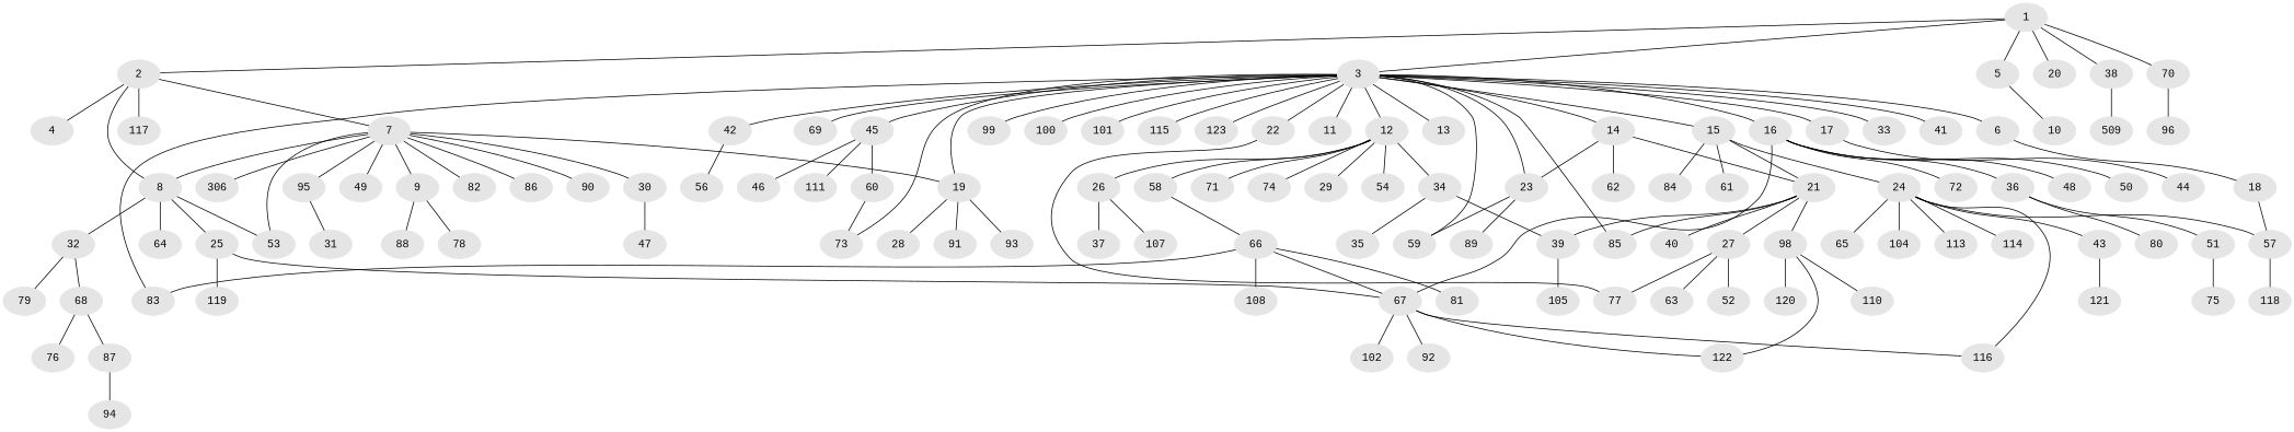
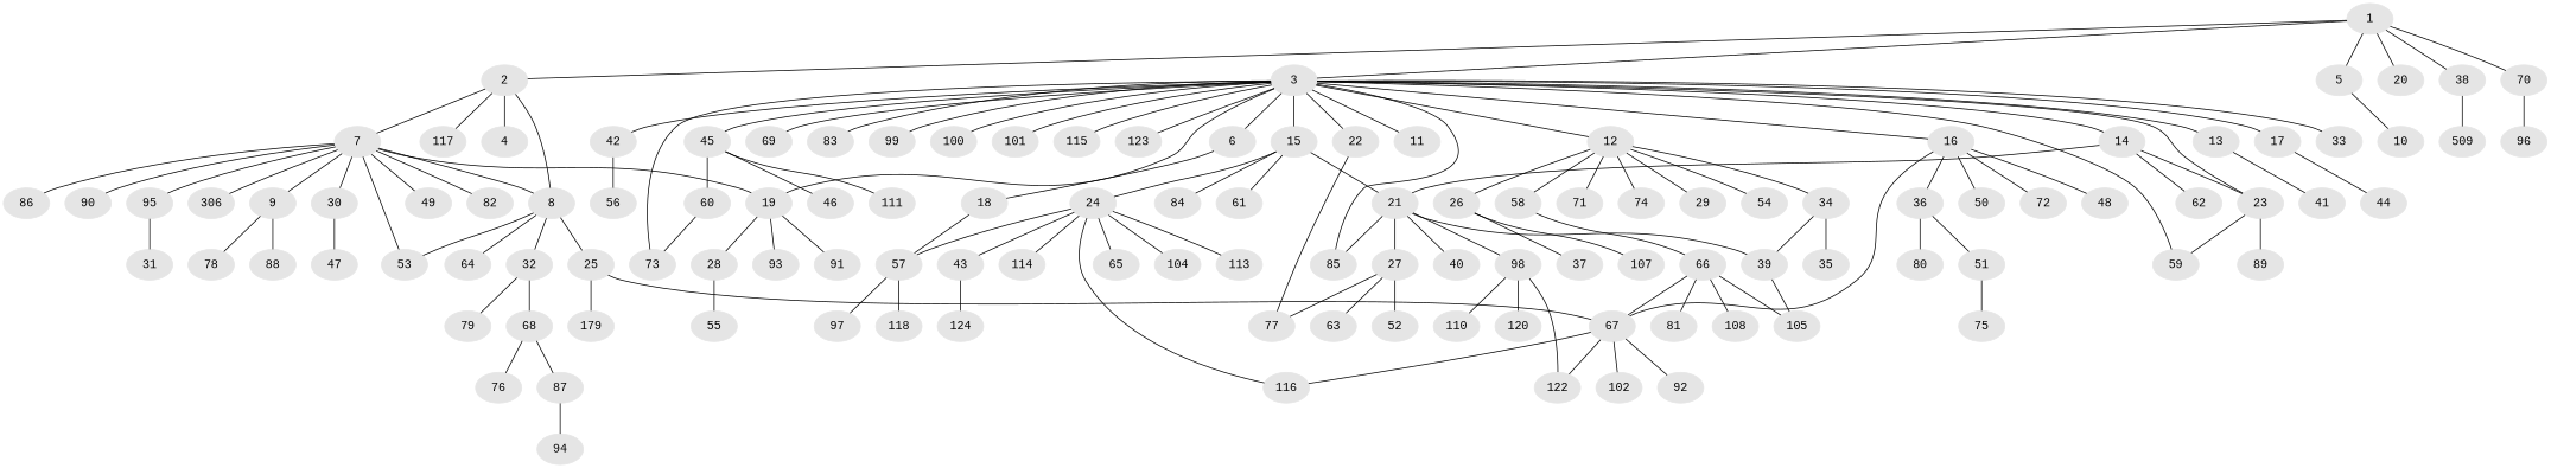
  graph {
    fontname="Liberation Mono"
    node [color=gray90 fontname="Liberation Mono" style=filled]
    edge [fontname="Liberation Mono"]
    1
    2
    3
    5
    20
    38
    70
    4
    7
    8
    117
    6
    11
    12
    13
    14
    15
    16
    17
    19
    22
    23
    33
    41
    42
    45
    59
    69
    73
    83
    85
    99
    100
    101
    115
    123
    10
    n38 [label=509]
    96
    9
    30
    49
    53
    82
    86
    90
    95
    n48 [label=306]
    25
    32
    64
    18
    26
    29
    34
    54
    58
    71
    74
    21
    62
    24
    61
    84
    36
    48
    50
    67
    72
    44
    28
    91
    93
    77
    89
    56
    46
    60
    111
    57
    78
    88
    47
    31
-   119
+   119 [label=179]
    68
    79
    37
    107
    39
    35
    66
    27
    40
    98
    43
    65
    104
    113
    114
    116
    51
    80
    92
    102
    122
+   97
    118
+   55
    52
    63
    105
    110
    120
-   121
+   121 [label=124]
    76
    87
    75
    81
    108
    94
    1 -- 2
    1 -- 3
    1 -- 5
    1 -- 20
    1 -- 38
    1 -- 70
    2 -- 4
    2 -- 7
    2 -- 8
    2 -- 117
    3 -- 6
    3 -- 11
    3 -- 12
    3 -- 13
    3 -- 14
    3 -- 15
    3 -- 16
    3 -- 17
    3 -- 19
    3 -- 22
    3 -- 23
    3 -- 33
-   3 -- 41
+   13 -- 41
    3 -- 42
    3 -- 45
    3 -- 59
    3 -- 69
    3 -- 73
    3 -- 83
    3 -- 85
    3 -- 99
    3 -- 100
    3 -- 101
    3 -- 115
    3 -- 123
    5 -- 10
    38 -- n38
    70 -- 96
    7 -- 8
    7 -- 19
    7 -- 9
    7 -- 30
    7 -- 49
    7 -- 53
    7 -- 82
    7 -- 86
    7 -- 90
    7 -- 95
    7 -- n48
    8 -- 53
    8 -- 25
    8 -- 32
    8 -- 64
    6 -- 18
    12 -- 26
    12 -- 29
    12 -- 34
    12 -- 54
    12 -- 58
    12 -- 71
    12 -- 74
    14 -- 23
    14 -- 21
    14 -- 62
    15 -- 21
    15 -- 24
    15 -- 61
    15 -- 84
    16 -- 36
    16 -- 48
    16 -- 50
    16 -- 67
    16 -- 72
    17 -- 44
    19 -- 28
    19 -- 91
    19 -- 93
    22 -- 77
    23 -- 59
    23 -- 89
    42 -- 56
    45 -- 46
    45 -- 60
    45 -- 111
    9 -- 78
    9 -- 88
    30 -- 47
    95 -- 31
    25 -- 67
    25 -- 119
    32 -- 68
    32 -- 79
    18 -- 57
    26 -- 37
    26 -- 107
    34 -- 39
    34 -- 35
    58 -- 66
    21 -- 85
    21 -- 39
    21 -- 27
    21 -- 40
    21 -- 98
    24 -- 57
    24 -- 43
    24 -- 65
    24 -- 104
    24 -- 113
    24 -- 114
    24 -- 116
    36 -- 51
    36 -- 80
    67 -- 116
    67 -- 92
    67 -- 102
    67 -- 122
+   28 -- 55
    60 -- 73
+   57 -- 97
    57 -- 118
    68 -- 76
    68 -- 87
    39 -- 105
-   66 -- 83
+   66 -- 105
    66 -- 67
    66 -- 81
    66 -- 108
    27 -- 77
    27 -- 52
    27 -- 63
    98 -- 122
    98 -- 110
    98 -- 120
    43 -- 121
    51 -- 75
    87 -- 94
  }
